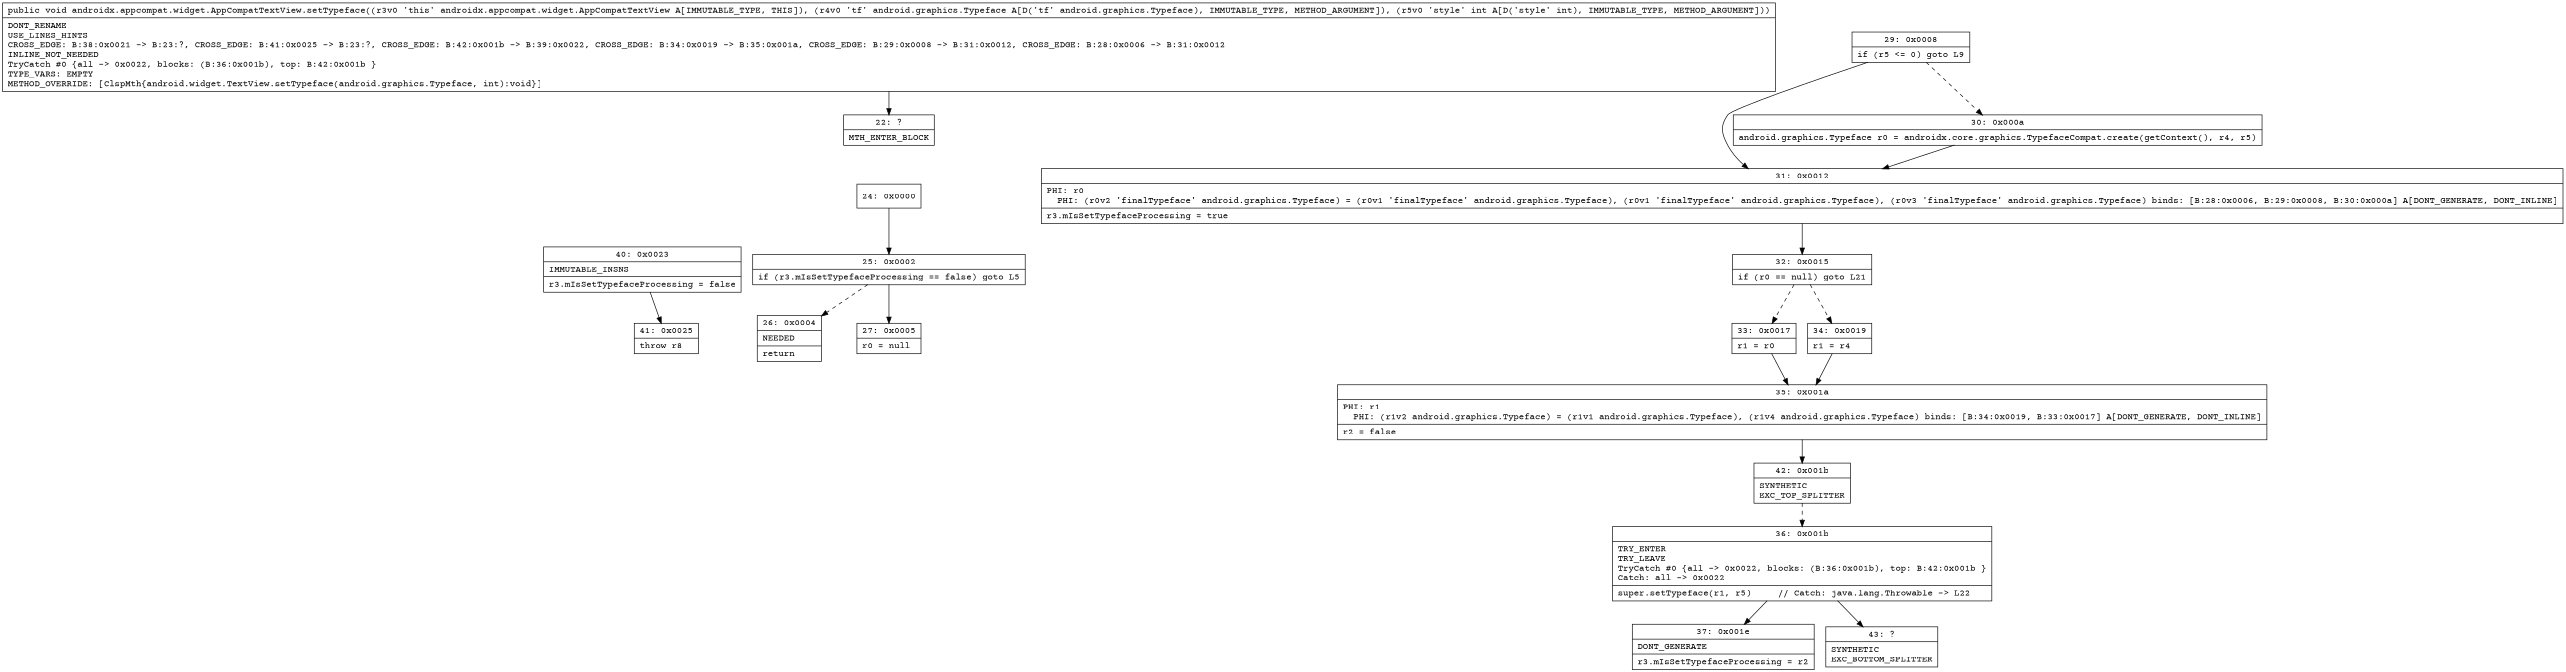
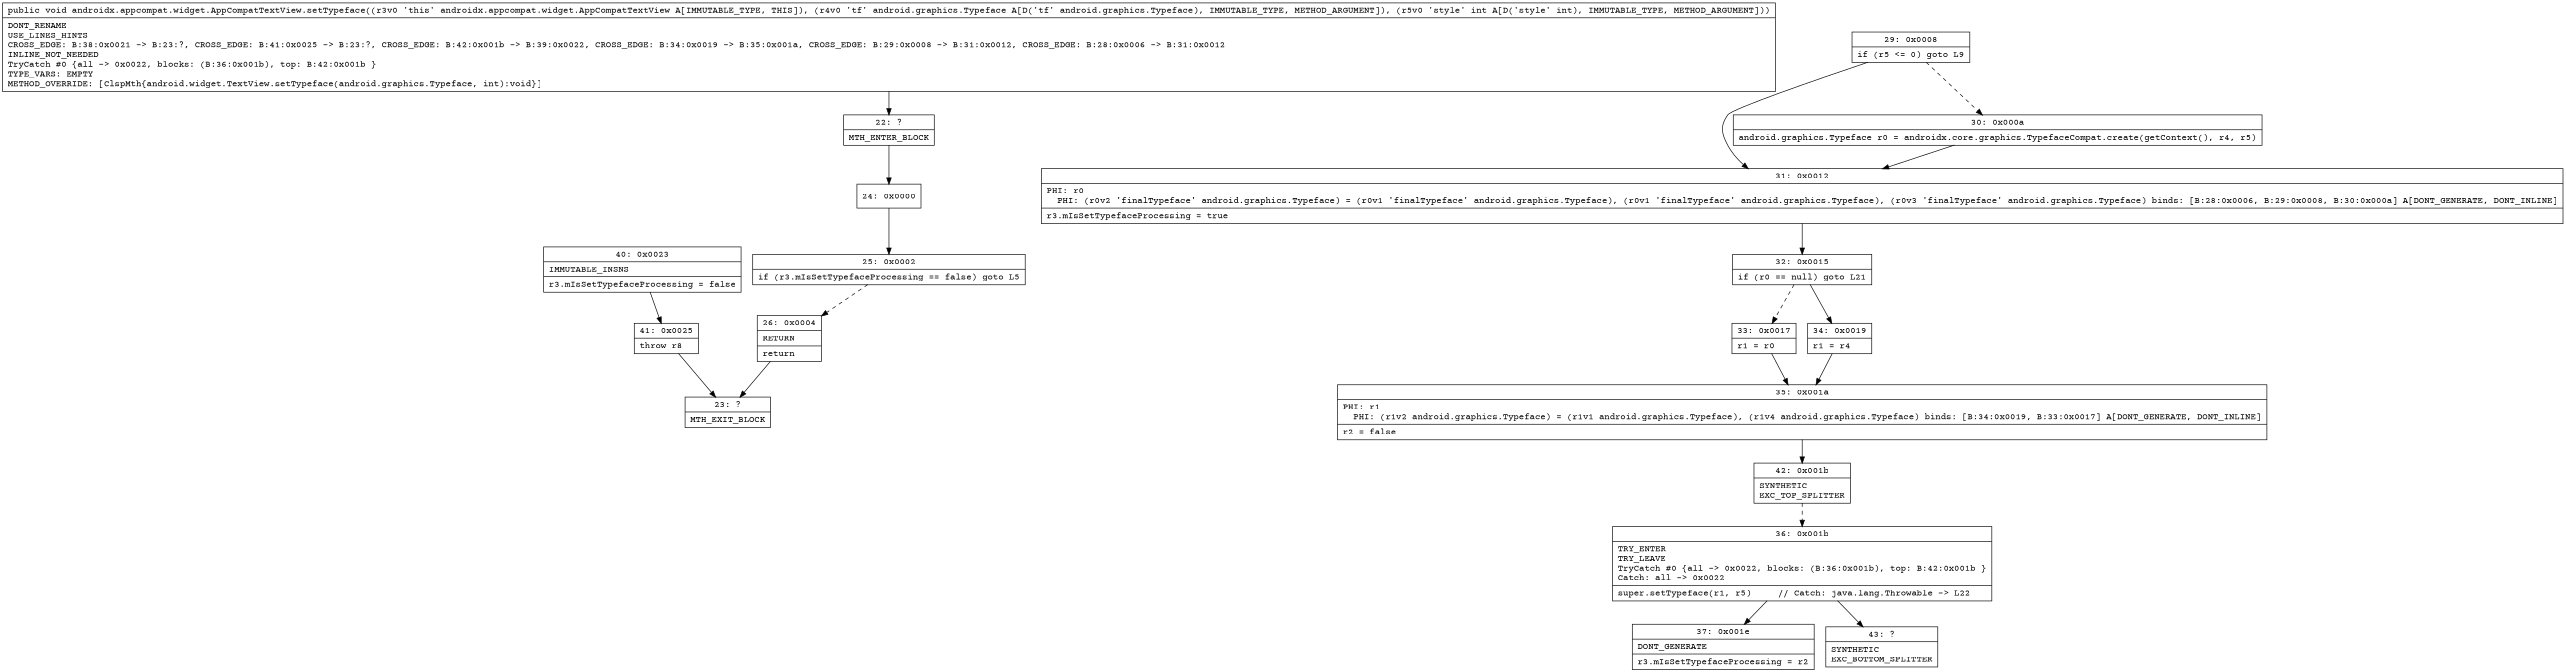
  digraph {
    fontname="Courier Prime"
    node [fontname="Courier Prime" shape=record]
    edge [fontname="Courier Prime"]
    n1 [label="{22\:\ ?|MTH_ENTER_BLOCK\l}"]
    n2 [label="{24\:\ 0x0000}"]
    n3 [label="{25\:\ 0x0002|if (r3.mIsSetTypefaceProcessing == false) goto L5\l}"]
-   n4 [label="{26\:\ 0x0004|NEEDED\l|return\l}"]
-   n5 [label="{27\:\ 0x0005|r0 = null\l}"]
+   n4 [label="{26\:\ 0x0004|RETURN\l|return\l}"]
+   n6 [label="{23\:\ ?|MTH_EXIT_BLOCK\l}"]
    n7 [label="{29\:\ 0x0008|if (r5 \<= 0) goto L9\l}"]
    n8 [label="{31\:\ 0x0012|PHI: r0 \l  PHI: (r0v2 'finalTypeface' android.graphics.Typeface) = (r0v1 'finalTypeface' android.graphics.Typeface), (r0v1 'finalTypeface' android.graphics.Typeface), (r0v3 'finalTypeface' android.graphics.Typeface) binds: [B:28:0x0006, B:29:0x0008, B:30:0x000a] A[DONT_GENERATE, DONT_INLINE]\l|r3.mIsSetTypefaceProcessing = true\l}"]
    n9 [label="{30\:\ 0x000a|android.graphics.Typeface r0 = androidx.core.graphics.TypefaceCompat.create(getContext(), r4, r5)\l}"]
    n10 [label="{32\:\ 0x0015|if (r0 == null) goto L21\l}"]
    n11 [label="{33\:\ 0x0017|r1 = r0\l}"]
    n12 [label="{34\:\ 0x0019|r1 = r4\l}"]
    n13 [label="{35\:\ 0x001a|PHI: r1 \l  PHI: (r1v2 android.graphics.Typeface) = (r1v1 android.graphics.Typeface), (r1v4 android.graphics.Typeface) binds: [B:34:0x0019, B:33:0x0017] A[DONT_GENERATE, DONT_INLINE]\l|r2 = false\l}"]
    n14 [label="{42\:\ 0x001b|SYNTHETIC\lEXC_TOP_SPLITTER\l}"]
    n15 [label="{36\:\ 0x001b|TRY_ENTER\lTRY_LEAVE\lTryCatch #0 \{all \-\> 0x0022, blocks: (B:36:0x001b), top: B:42:0x001b \}\lCatch: all \-\> 0x0022\l|super.setTypeface(r1, r5)     \/\/ Catch: java.lang.Throwable \-\> L22\l}"]
    n16 [label="{37\:\ 0x001e|DONT_GENERATE\l|r3.mIsSetTypefaceProcessing = r2\l}"]
    n17 [label="{43\:\ ?|SYNTHETIC\lEXC_BOTTOM_SPLITTER\l}"]
    n18 [label="{40\:\ 0x0023|IMMUTABLE_INSNS\l|r3.mIsSetTypefaceProcessing = false\l}"]
    n19 [label="{41\:\ 0x0025|throw r8\l}"]
    n20 [label="{public void androidx.appcompat.widget.AppCompatTextView.setTypeface((r3v0 'this' androidx.appcompat.widget.AppCompatTextView A[IMMUTABLE_TYPE, THIS]), (r4v0 'tf' android.graphics.Typeface A[D('tf' android.graphics.Typeface), IMMUTABLE_TYPE, METHOD_ARGUMENT]), (r5v0 'style' int A[D('style' int), IMMUTABLE_TYPE, METHOD_ARGUMENT]))  | DONT_RENAME\lUSE_LINES_HINTS\lCROSS_EDGE: B:38:0x0021 \-\> B:23:?, CROSS_EDGE: B:41:0x0025 \-\> B:23:?, CROSS_EDGE: B:42:0x001b \-\> B:39:0x0022, CROSS_EDGE: B:34:0x0019 \-\> B:35:0x001a, CROSS_EDGE: B:29:0x0008 \-\> B:31:0x0012, CROSS_EDGE: B:28:0x0006 \-\> B:31:0x0012\lINLINE_NOT_NEEDED\lTryCatch #0 \{all \-\> 0x0022, blocks: (B:36:0x001b), top: B:42:0x001b \}\lTYPE_VARS: EMPTY\lMETHOD_OVERRIDE: [ClspMth\{android.widget.TextView.setTypeface(android.graphics.Typeface, int):void\}]\l}"]
+   n1 -> n2
    n2 -> n3
    n3 -> n4 [style=dashed]
-   n3 -> n5
+   n4 -> n6
    n7 -> n8
    n7 -> n9 [style=dashed]
    n8 -> n10
    n9 -> n8
    n10 -> n11 [style=dashed]
-   n10 -> n12 [style=dashed]
+   n10 -> n12
    n11 -> n13
    n12 -> n13
    n13 -> n14
    n14 -> n15 [style=dashed]
    n15 -> n16
    n15 -> n17
    n18 -> n19
+   n19 -> n6
    n20 -> n1
  }
